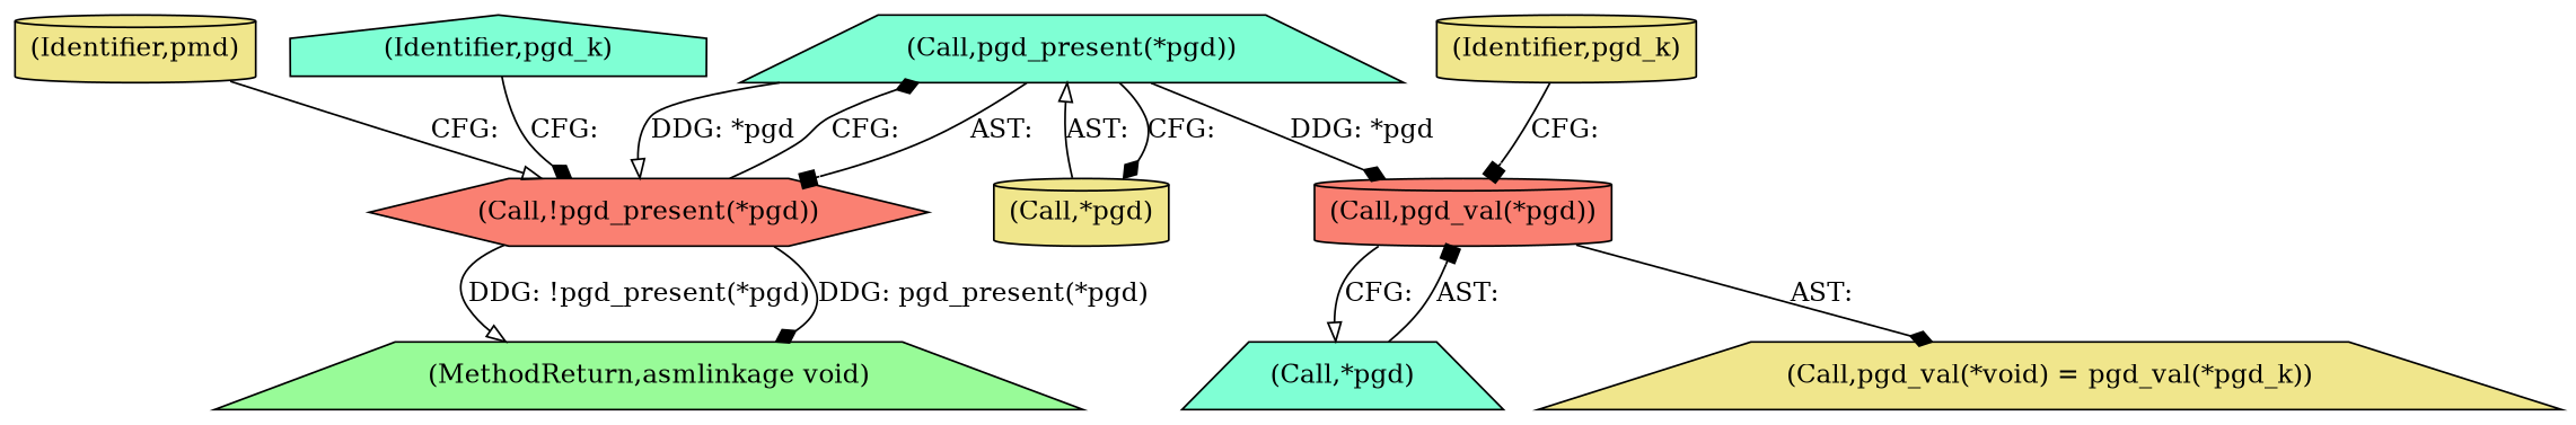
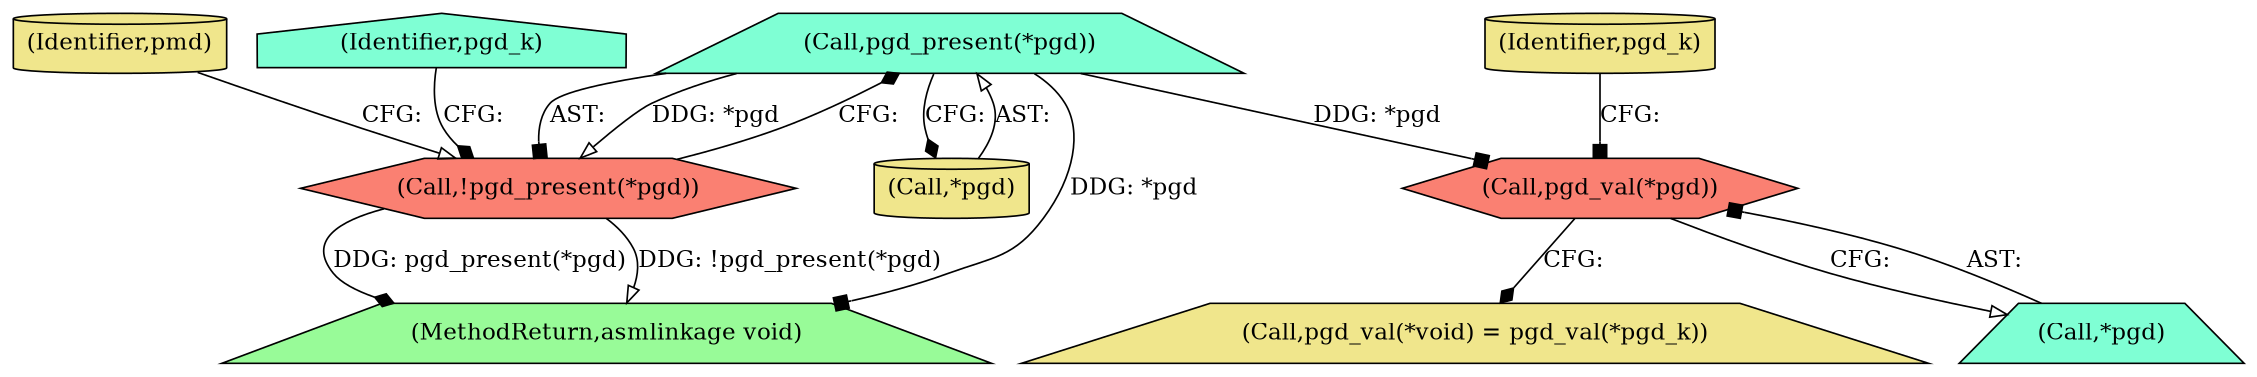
  digraph {
    node [fillcolor=khaki shape=trapezium style=filled]
    edge [arrowhead=diamond]
    n1 [fillcolor=aquamarine label="(Call,pgd_present(*pgd))"]
    n2 [fillcolor=salmon label="(Call,!pgd_present(*pgd))" shape=hexagon]
-   n3 [fillcolor=salmon label="(Call,pgd_val(*pgd))" shape=cylinder]
+   n3 [fillcolor=salmon label="(Call,pgd_val(*pgd))" shape=hexagon]
    n4 [label="(Call,*pgd)" shape=cylinder]
    n5 [fillcolor=palegreen label="(MethodReturn,asmlinkage void)"]
    n6 [label="(Call,pgd_val(*void) = pgd_val(*pgd_k))"]
    n7 [fillcolor=aquamarine label="(Call,*pgd)"]
    n8 [label="(Identifier,pmd)" shape=cylinder]
    n9 [fillcolor=aquamarine label="(Identifier,pgd_k)" shape=house]
    n10 [label="(Identifier,pgd_k)" shape=cylinder]
    n1 -> n2 [arrowhead=box label="AST: "]
    n1 -> n2 [arrowhead=onormal label="DDG: *pgd"]
-   n1 -> n3 [label="DDG: *pgd"]
+   n1 -> n3 [arrowhead=box label="DDG: *pgd"]
    n1 -> n4 [label="CFG: "]
+   n1 -> n5 [arrowhead=box label="DDG: *pgd"]
    n2 -> n1 [label="CFG: "]
    n2 -> n5 [arrowhead=onormal label="DDG: !pgd_present(*pgd)"]
    n2 -> n5 [label="DDG: pgd_present(*pgd)"]
-   n3 -> n6 [label="AST: "]
+   n3 -> n6 [label="CFG: "]
    n3 -> n7 [arrowhead=onormal label="CFG: "]
    n4 -> n1 [arrowhead=onormal label="AST: "]
    n7 -> n3 [arrowhead=box label="AST: "]
    n8 -> n2 [arrowhead=onormal label="CFG: "]
    n9 -> n2 [label="CFG: "]
    n10 -> n3 [arrowhead=box label="CFG: "]
  }
